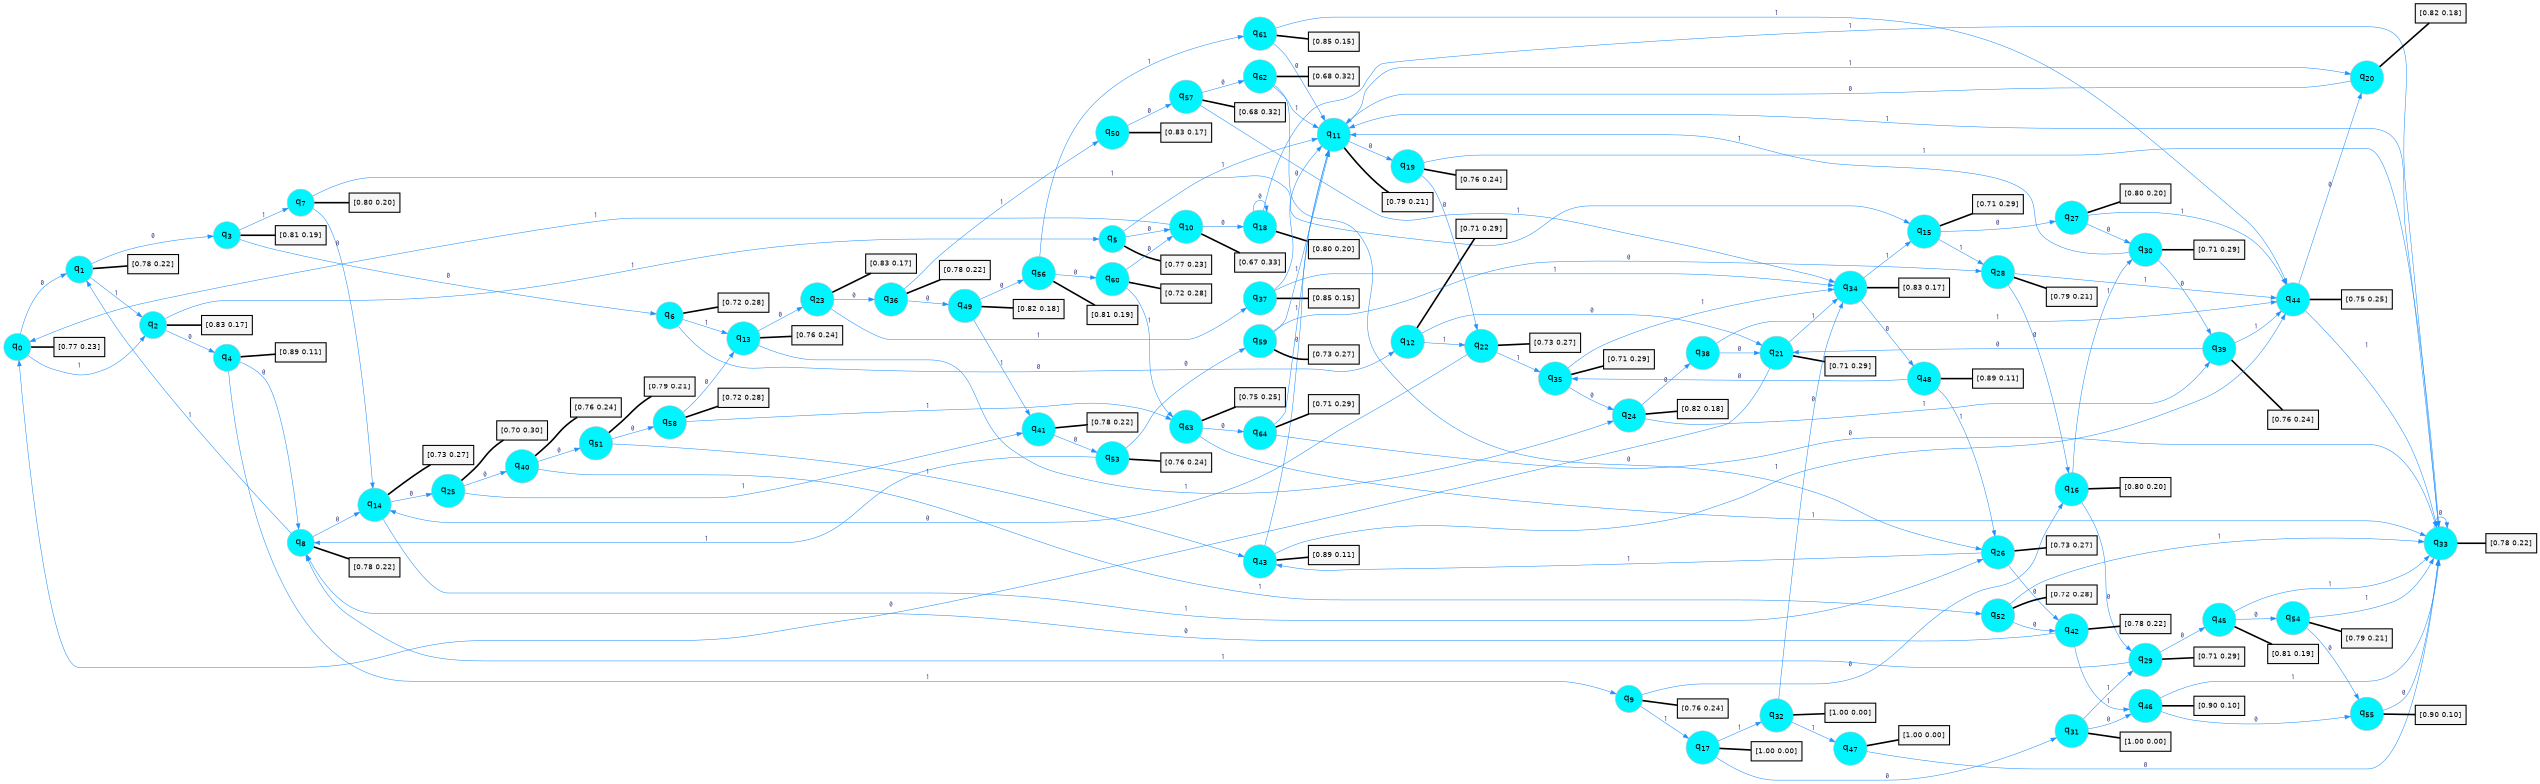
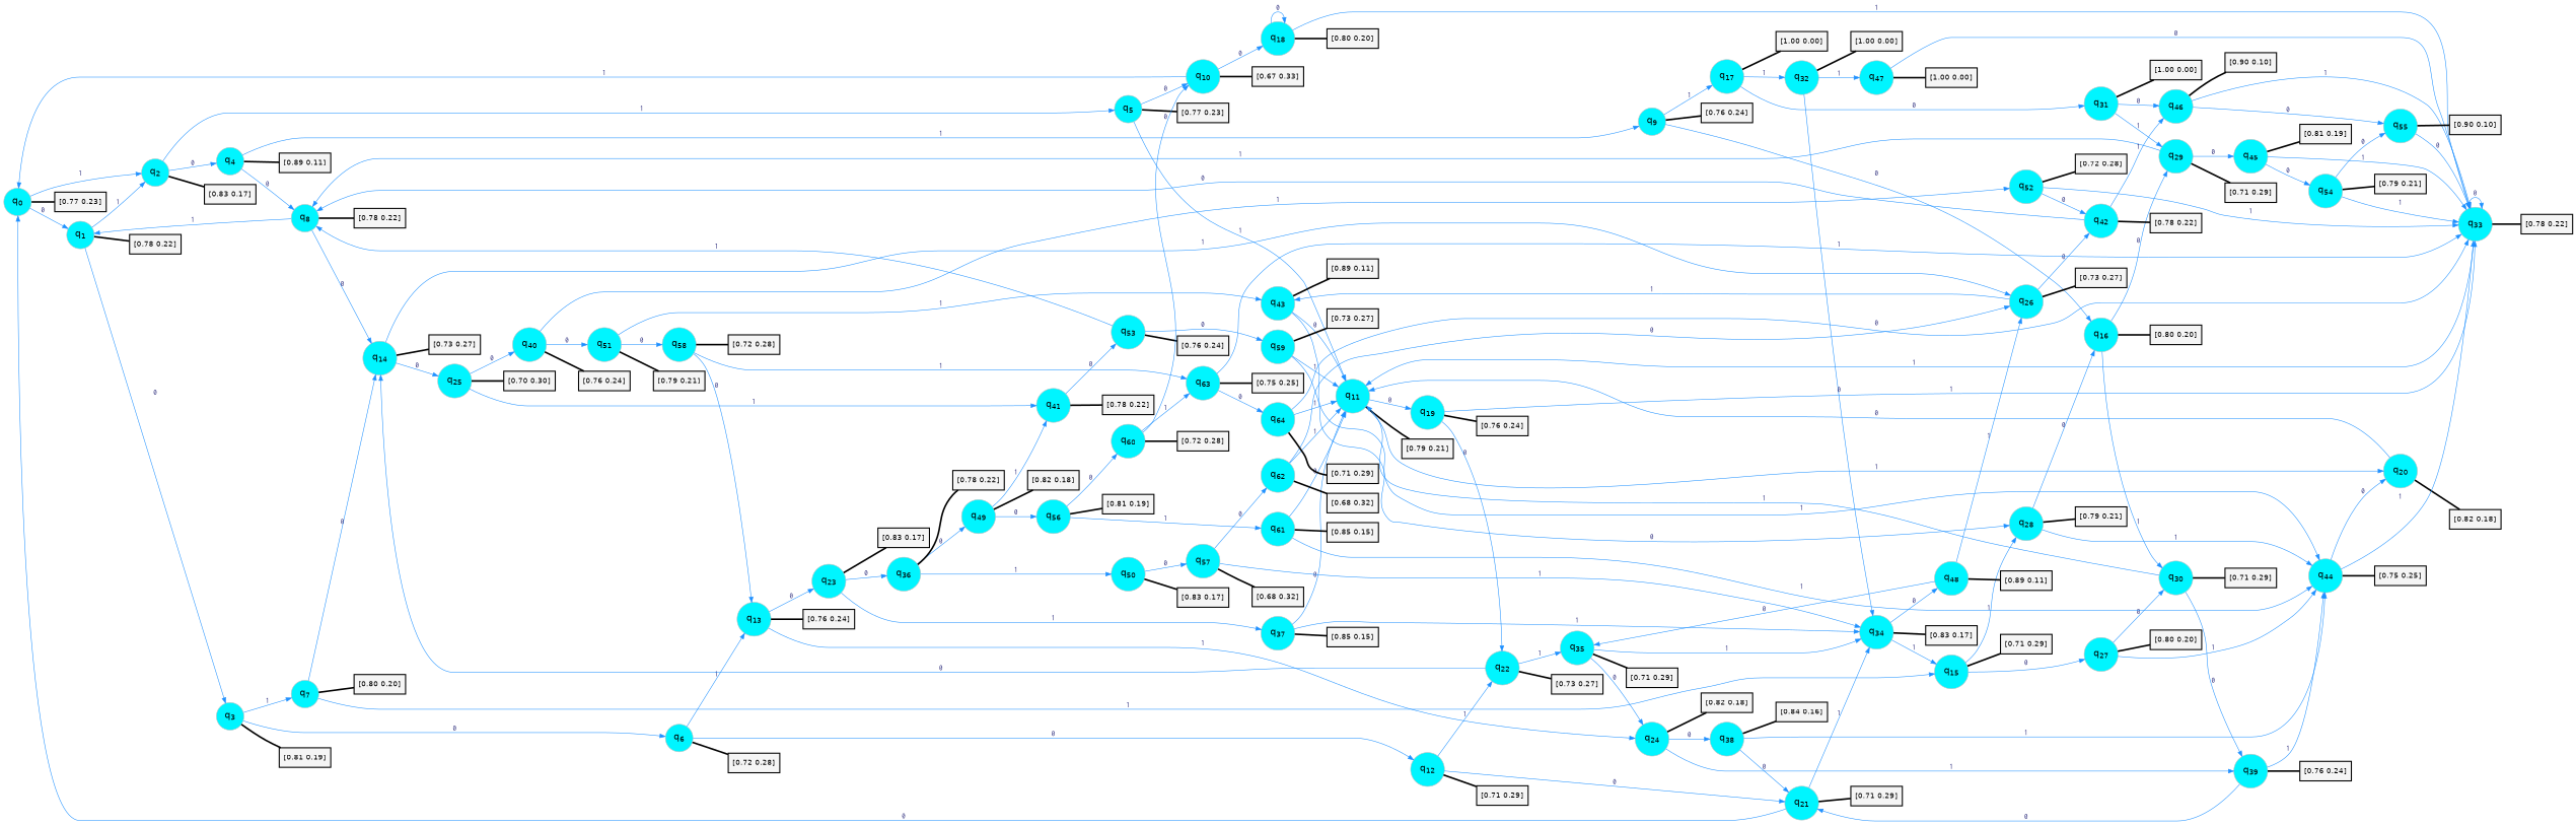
  digraph {
    rankdir=LR
    node [color=gray fillcolor=turquoise1 fontcolor=black fontname=Helvetica fontsize=16 fontweight=bold shape=circle style=filled]
    edge [arrowsize=1 color=dodgerblue1 fontcolor=midnightblue fontname=courier fontweight=bold penwidth=1 style=solid weight=20]
    n1 [label=<q<SUB>0</SUB>>]
    n2 [label=<q<SUB>1</SUB>>]
    n3 [label=<q<SUB>2</SUB>>]
    n4 [color=black fillcolor=whitesmoke fontsize=14 label="[0.77 0.23]" penwidth=2 shape=box]
    n5 [label=<q<SUB>3</SUB>>]
    n6 [color=black fillcolor=whitesmoke fontsize=14 label="[0.78 0.22]" penwidth=2 shape=box]
    n7 [label=<q<SUB>4</SUB>>]
    n8 [label=<q<SUB>5</SUB>>]
    n9 [color=black fillcolor=whitesmoke fontsize=14 label="[0.83 0.17]" penwidth=2 shape=box]
    n10 [label=<q<SUB>6</SUB>>]
    n11 [label=<q<SUB>7</SUB>>]
    n12 [color=black fillcolor=whitesmoke fontsize=14 label="[0.81 0.19]" penwidth=2 shape=box]
    n13 [label=<q<SUB>8</SUB>>]
    n14 [label=<q<SUB>9</SUB>>]
    n15 [color=black fillcolor=whitesmoke fontsize=14 label="[0.89 0.11]" penwidth=2 shape=box]
    n16 [label=<q<SUB>10</SUB>>]
    n17 [label=<q<SUB>11</SUB>>]
    n18 [color=black fillcolor=whitesmoke fontsize=14 label="[0.77 0.23]" penwidth=2 shape=box]
    n19 [label=<q<SUB>12</SUB>>]
    n20 [label=<q<SUB>13</SUB>>]
    n21 [color=black fillcolor=whitesmoke fontsize=14 label="[0.72 0.28]" penwidth=2 shape=box]
    n22 [label=<q<SUB>14</SUB>>]
    n23 [label=<q<SUB>15</SUB>>]
    n24 [color=black fillcolor=whitesmoke fontsize=14 label="[0.80 0.20]" penwidth=2 shape=box]
    n25 [color=black fillcolor=whitesmoke fontsize=14 label="[0.78 0.22]" penwidth=2 shape=box]
    n26 [label=<q<SUB>16</SUB>>]
    n27 [label=<q<SUB>17</SUB>>]
    n28 [color=black fillcolor=whitesmoke fontsize=14 label="[0.76 0.24]" penwidth=2 shape=box]
    n29 [label=<q<SUB>18</SUB>>]
    n30 [color=black fillcolor=whitesmoke fontsize=14 label="[0.67 0.33]" penwidth=2 shape=box]
    n31 [label=<q<SUB>19</SUB>>]
    n32 [label=<q<SUB>20</SUB>>]
    n33 [color=black fillcolor=whitesmoke fontsize=14 label="[0.79 0.21]" penwidth=2 shape=box]
    n34 [label=<q<SUB>21</SUB>>]
    n35 [label=<q<SUB>22</SUB>>]
    n36 [color=black fillcolor=whitesmoke fontsize=14 label="[0.71 0.29]" penwidth=2 shape=box]
    n37 [label=<q<SUB>23</SUB>>]
    n38 [label=<q<SUB>24</SUB>>]
    n39 [color=black fillcolor=whitesmoke fontsize=14 label="[0.76 0.24]" penwidth=2 shape=box]
    n40 [label=<q<SUB>25</SUB>>]
    n41 [label=<q<SUB>26</SUB>>]
    n42 [color=black fillcolor=whitesmoke fontsize=14 label="[0.73 0.27]" penwidth=2 shape=box]
    n43 [label=<q<SUB>27</SUB>>]
    n44 [label=<q<SUB>28</SUB>>]
    n45 [color=black fillcolor=whitesmoke fontsize=14 label="[0.71 0.29]" penwidth=2 shape=box]
    n46 [label=<q<SUB>29</SUB>>]
    n47 [label=<q<SUB>30</SUB>>]
    n48 [color=black fillcolor=whitesmoke fontsize=14 label="[0.80 0.20]" penwidth=2 shape=box]
    n49 [label=<q<SUB>31</SUB>>]
    n50 [label=<q<SUB>32</SUB>>]
    n51 [color=black fillcolor=whitesmoke fontsize=14 label="[1.00 0.00]" penwidth=2 shape=box]
    n52 [label=<q<SUB>33</SUB>>]
    n53 [color=black fillcolor=whitesmoke fontsize=14 label="[0.80 0.20]" penwidth=2 shape=box]
    n54 [color=black fillcolor=whitesmoke fontsize=14 label="[0.76 0.24]" penwidth=2 shape=box]
    n55 [color=black fillcolor=whitesmoke fontsize=14 label="[0.82 0.18]" penwidth=2 shape=box]
    n56 [label=<q<SUB>34</SUB>>]
    n57 [color=black fillcolor=whitesmoke fontsize=14 label="[0.71 0.29]" penwidth=2 shape=box]
    n58 [label=<q<SUB>35</SUB>>]
    n59 [color=black fillcolor=whitesmoke fontsize=14 label="[0.73 0.27]" penwidth=2 shape=box]
    n60 [label=<q<SUB>36</SUB>>]
    n61 [label=<q<SUB>37</SUB>>]
    n62 [color=black fillcolor=whitesmoke fontsize=14 label="[0.83 0.17]" penwidth=2 shape=box]
    n63 [label=<q<SUB>38</SUB>>]
    n64 [label=<q<SUB>39</SUB>>]
    n65 [color=black fillcolor=whitesmoke fontsize=14 label="[0.82 0.18]" penwidth=2 shape=box]
    n66 [label=<q<SUB>40</SUB>>]
    n67 [label=<q<SUB>41</SUB>>]
    n68 [color=black fillcolor=whitesmoke fontsize=14 label="[0.70 0.30]" penwidth=2 shape=box]
    n69 [label=<q<SUB>42</SUB>>]
    n70 [label=<q<SUB>43</SUB>>]
    n71 [color=black fillcolor=whitesmoke fontsize=14 label="[0.73 0.27]" penwidth=2 shape=box]
    n72 [label=<q<SUB>44</SUB>>]
    n73 [color=black fillcolor=whitesmoke fontsize=14 label="[0.80 0.20]" penwidth=2 shape=box]
    n74 [color=black fillcolor=whitesmoke fontsize=14 label="[0.79 0.21]" penwidth=2 shape=box]
    n75 [label=<q<SUB>45</SUB>>]
    n76 [color=black fillcolor=whitesmoke fontsize=14 label="[0.71 0.29]" penwidth=2 shape=box]
    n77 [color=black fillcolor=whitesmoke fontsize=14 label="[0.71 0.29]" penwidth=2 shape=box]
    n78 [label=<q<SUB>46</SUB>>]
    n79 [color=black fillcolor=whitesmoke fontsize=14 label="[1.00 0.00]" penwidth=2 shape=box]
    n80 [label=<q<SUB>47</SUB>>]
    n81 [color=black fillcolor=whitesmoke fontsize=14 label="[1.00 0.00]" penwidth=2 shape=box]
    n82 [color=black fillcolor=whitesmoke fontsize=14 label="[0.78 0.22]" penwidth=2 shape=box]
    n83 [label=<q<SUB>48</SUB>>]
    n84 [color=black fillcolor=whitesmoke fontsize=14 label="[0.83 0.17]" penwidth=2 shape=box]
    n85 [color=black fillcolor=whitesmoke fontsize=14 label="[0.71 0.29]" penwidth=2 shape=box]
    n86 [label=<q<SUB>49</SUB>>]
    n87 [label=<q<SUB>50</SUB>>]
    n88 [color=black fillcolor=whitesmoke fontsize=14 label="[0.78 0.22]" penwidth=2 shape=box]
    n89 [color=black fillcolor=whitesmoke fontsize=14 label="[0.85 0.15]" penwidth=2 shape=box]
+   n90 [color=black fillcolor=whitesmoke fontsize=14 label="[0.84 0.16]" penwidth=2 shape=box]
    n91 [color=black fillcolor=whitesmoke fontsize=14 label="[0.76 0.24]" penwidth=2 shape=box]
    n92 [label=<q<SUB>51</SUB>>]
    n93 [label=<q<SUB>52</SUB>>]
    n94 [color=black fillcolor=whitesmoke fontsize=14 label="[0.76 0.24]" penwidth=2 shape=box]
    n95 [label=<q<SUB>53</SUB>>]
    n96 [color=black fillcolor=whitesmoke fontsize=14 label="[0.78 0.22]" penwidth=2 shape=box]
    n97 [color=black fillcolor=whitesmoke fontsize=14 label="[0.78 0.22]" penwidth=2 shape=box]
    n98 [color=black fillcolor=whitesmoke fontsize=14 label="[0.89 0.11]" penwidth=2 shape=box]
    n99 [color=black fillcolor=whitesmoke fontsize=14 label="[0.75 0.25]" penwidth=2 shape=box]
    n100 [label=<q<SUB>54</SUB>>]
    n101 [color=black fillcolor=whitesmoke fontsize=14 label="[0.81 0.19]" penwidth=2 shape=box]
    n102 [label=<q<SUB>55</SUB>>]
    n103 [color=black fillcolor=whitesmoke fontsize=14 label="[0.90 0.10]" penwidth=2 shape=box]
    n104 [color=black fillcolor=whitesmoke fontsize=14 label="[1.00 0.00]" penwidth=2 shape=box]
    n105 [color=black fillcolor=whitesmoke fontsize=14 label="[0.89 0.11]" penwidth=2 shape=box]
    n106 [label=<q<SUB>56</SUB>>]
    n107 [color=black fillcolor=whitesmoke fontsize=14 label="[0.82 0.18]" penwidth=2 shape=box]
    n108 [label=<q<SUB>57</SUB>>]
    n109 [color=black fillcolor=whitesmoke fontsize=14 label="[0.83 0.17]" penwidth=2 shape=box]
    n110 [label=<q<SUB>58</SUB>>]
    n111 [color=black fillcolor=whitesmoke fontsize=14 label="[0.79 0.21]" penwidth=2 shape=box]
    n112 [color=black fillcolor=whitesmoke fontsize=14 label="[0.72 0.28]" penwidth=2 shape=box]
    n113 [label=<q<SUB>59</SUB>>]
    n114 [color=black fillcolor=whitesmoke fontsize=14 label="[0.76 0.24]" penwidth=2 shape=box]
    n115 [color=black fillcolor=whitesmoke fontsize=14 label="[0.79 0.21]" penwidth=2 shape=box]
    n116 [color=black fillcolor=whitesmoke fontsize=14 label="[0.90 0.10]" penwidth=2 shape=box]
    n117 [label=<q<SUB>60</SUB>>]
    n118 [label=<q<SUB>61</SUB>>]
    n119 [color=black fillcolor=whitesmoke fontsize=14 label="[0.81 0.19]" penwidth=2 shape=box]
    n120 [label=<q<SUB>62</SUB>>]
    n121 [color=black fillcolor=whitesmoke fontsize=14 label="[0.68 0.32]" penwidth=2 shape=box]
    n122 [label=<q<SUB>63</SUB>>]
    n123 [color=black fillcolor=whitesmoke fontsize=14 label="[0.72 0.28]" penwidth=2 shape=box]
    n124 [color=black fillcolor=whitesmoke fontsize=14 label="[0.73 0.27]" penwidth=2 shape=box]
    n125 [color=black fillcolor=whitesmoke fontsize=14 label="[0.72 0.28]" penwidth=2 shape=box]
    n126 [color=black fillcolor=whitesmoke fontsize=14 label="[0.85 0.15]" penwidth=2 shape=box]
    n127 [color=black fillcolor=whitesmoke fontsize=14 label="[0.68 0.32]" penwidth=2 shape=box]
    n128 [label=<q<SUB>64</SUB>>]
    n129 [color=black fillcolor=whitesmoke fontsize=14 label="[0.75 0.25]" penwidth=2 shape=box]
    n130 [color=black fillcolor=whitesmoke fontsize=14 label="[0.71 0.29]" penwidth=2 shape=box]
    n1 -> n2 [label=0]
    n1 -> n3 [label=1]
    n1 -> n4 [arrowhead=none color=black penwidth=3]
    n2 -> n3 [label=1]
    n2 -> n5 [label=0]
    n2 -> n6 [arrowhead=none color=black penwidth=3]
    n3 -> n7 [label=0]
    n3 -> n8 [label=1]
    n3 -> n9 [arrowhead=none color=black penwidth=3]
    n5 -> n10 [label=0]
    n5 -> n11 [label=1]
    n5 -> n12 [arrowhead=none color=black penwidth=3]
    n7 -> n13 [label=0]
    n7 -> n14 [label=1]
    n7 -> n15 [arrowhead=none color=black penwidth=3]
    n8 -> n16 [label=0]
    n8 -> n17 [label=1]
    n8 -> n18 [arrowhead=none color=black penwidth=3]
    n10 -> n19 [label=0]
    n10 -> n20 [label=1]
    n10 -> n21 [arrowhead=none color=black penwidth=3]
    n11 -> n22 [label=0]
    n11 -> n23 [label=1]
    n11 -> n24 [arrowhead=none color=black penwidth=3]
    n13 -> n2 [label=1]
    n13 -> n22 [label=0]
    n13 -> n25 [arrowhead=none color=black penwidth=3]
    n14 -> n26 [label=0]
    n14 -> n27 [label=1]
    n14 -> n28 [arrowhead=none color=black penwidth=3]
    n16 -> n1 [label=1]
    n16 -> n29 [label=0]
    n16 -> n30 [arrowhead=none color=black penwidth=3]
    n17 -> n31 [label=0]
    n17 -> n32 [label=1]
    n17 -> n33 [arrowhead=none color=black penwidth=3]
    n19 -> n34 [label=0]
    n19 -> n35 [label=1]
    n19 -> n36 [arrowhead=none color=black penwidth=3]
    n20 -> n37 [label=0]
    n20 -> n38 [label=1]
    n20 -> n39 [arrowhead=none color=black penwidth=3]
    n22 -> n40 [label=0]
    n22 -> n41 [label=1]
    n22 -> n42 [arrowhead=none color=black penwidth=3]
    n23 -> n43 [label=0]
    n23 -> n44 [label=1]
    n23 -> n45 [arrowhead=none color=black penwidth=3]
    n26 -> n46 [label=0]
    n26 -> n47 [label=1]
    n26 -> n48 [arrowhead=none color=black penwidth=3]
    n27 -> n49 [label=0]
    n27 -> n50 [label=1]
    n27 -> n51 [arrowhead=none color=black penwidth=3]
    n29 -> n29 [label=0]
    n29 -> n52 [label=1]
    n29 -> n53 [arrowhead=none color=black penwidth=3]
    n31 -> n35 [label=0]
    n31 -> n52 [label=1]
    n31 -> n54 [arrowhead=none color=black penwidth=3]
    n32 -> n17 [label=0]
    n32 -> n55 [arrowhead=none color=black penwidth=3]
    n34 -> n1 [label=0]
    n34 -> n56 [label=1]
    n34 -> n57 [arrowhead=none color=black penwidth=3]
    n35 -> n22 [label=0]
    n35 -> n58 [label=1]
    n35 -> n59 [arrowhead=none color=black penwidth=3]
    n37 -> n60 [label=0]
    n37 -> n61 [label=1]
    n37 -> n62 [arrowhead=none color=black penwidth=3]
    n38 -> n63 [label=0]
    n38 -> n64 [label=1]
    n38 -> n65 [arrowhead=none color=black penwidth=3]
    n40 -> n66 [label=0]
    n40 -> n67 [label=1]
    n40 -> n68 [arrowhead=none color=black penwidth=3]
    n41 -> n69 [label=0]
    n41 -> n70 [label=1]
    n41 -> n71 [arrowhead=none color=black penwidth=3]
    n43 -> n47 [label=0]
    n43 -> n72 [label=1]
    n43 -> n73 [arrowhead=none color=black penwidth=3]
    n44 -> n26 [label=0]
    n44 -> n72 [label=1]
    n44 -> n74 [arrowhead=none color=black penwidth=3]
    n46 -> n13 [label=1]
    n46 -> n75 [label=0]
    n46 -> n76 [arrowhead=none color=black penwidth=3]
    n47 -> n17 [label=1]
    n47 -> n64 [label=0]
    n47 -> n77 [arrowhead=none color=black penwidth=3]
    n49 -> n46 [label=1]
    n49 -> n78 [label=0]
    n49 -> n79 [arrowhead=none color=black penwidth=3]
    n50 -> n56 [label=0]
    n50 -> n80 [label=1]
    n50 -> n81 [arrowhead=none color=black penwidth=3]
    n52 -> n17 [label=1]
    n52 -> n52 [label=0]
    n52 -> n82 [arrowhead=none color=black penwidth=3]
    n56 -> n23 [label=1]
    n56 -> n83 [label=0]
    n56 -> n84 [arrowhead=none color=black penwidth=3]
    n58 -> n38 [label=0]
    n58 -> n56 [label=1]
    n58 -> n85 [arrowhead=none color=black penwidth=3]
    n60 -> n86 [label=0]
    n60 -> n87 [label=1]
    n60 -> n88 [arrowhead=none color=black penwidth=3]
    n61 -> n17 [label=0]
    n61 -> n56 [label=1]
    n61 -> n89 [arrowhead=none color=black penwidth=3]
    n63 -> n34 [label=0]
    n63 -> n72 [label=1]
+   n63 -> n90 [arrowhead=none color=black penwidth=3]
    n64 -> n34 [label=0]
    n64 -> n72 [label=1]
    n64 -> n91 [arrowhead=none color=black penwidth=3]
    n66 -> n92 [label=0]
    n66 -> n93 [label=1]
    n66 -> n94 [arrowhead=none color=black penwidth=3]
    n67 -> n95 [label=0]
    n67 -> n96 [arrowhead=none color=black penwidth=3]
    n69 -> n13 [label=0]
    n69 -> n78 [label=1]
    n69 -> n97 [arrowhead=none color=black penwidth=3]
    n70 -> n17 [label=0]
    n70 -> n72 [label=1]
    n70 -> n98 [arrowhead=none color=black penwidth=3]
    n72 -> n32 [label=0]
    n72 -> n52 [label=1]
    n72 -> n99 [arrowhead=none color=black penwidth=3]
    n75 -> n52 [label=1]
    n75 -> n100 [label=0]
    n75 -> n101 [arrowhead=none color=black penwidth=3]
    n78 -> n52 [label=1]
    n78 -> n102 [label=0]
    n78 -> n103 [arrowhead=none color=black penwidth=3]
    n80 -> n52 [label=0]
    n80 -> n104 [arrowhead=none color=black penwidth=3]
    n83 -> n41 [label=1]
    n83 -> n58 [label=0]
    n83 -> n105 [arrowhead=none color=black penwidth=3]
    n86 -> n67 [label=1]
    n86 -> n106 [label=0]
    n86 -> n107 [arrowhead=none color=black penwidth=3]
    n87 -> n108 [label=0]
    n87 -> n109 [arrowhead=none color=black penwidth=3]
    n92 -> n70 [label=1]
    n92 -> n110 [label=0]
    n92 -> n111 [arrowhead=none color=black penwidth=3]
    n93 -> n52 [label=1]
    n93 -> n69 [label=0]
    n93 -> n112 [arrowhead=none color=black penwidth=3]
    n95 -> n13 [label=1]
    n95 -> n113 [label=0]
    n95 -> n114 [arrowhead=none color=black penwidth=3]
    n100 -> n52 [label=1]
    n100 -> n102 [label=0]
    n100 -> n115 [arrowhead=none color=black penwidth=3]
    n102 -> n52 [label=0]
    n102 -> n116 [arrowhead=none color=black penwidth=3]
    n106 -> n117 [label=0]
    n106 -> n118 [label=1]
    n106 -> n119 [arrowhead=none color=black penwidth=3]
    n108 -> n56 [label=1]
    n108 -> n120 [label=0]
    n108 -> n121 [arrowhead=none color=black penwidth=3]
    n110 -> n20 [label=0]
    n110 -> n122 [label=1]
    n110 -> n123 [arrowhead=none color=black penwidth=3]
    n113 -> n17 [label=1]
    n113 -> n44 [label=0]
    n113 -> n124 [arrowhead=none color=black penwidth=3]
    n117 -> n16 [label=0]
    n117 -> n122 [label=1]
    n117 -> n125 [arrowhead=none color=black penwidth=3]
    n118 -> n17 [label=0]
    n118 -> n72 [label=1]
    n118 -> n126 [arrowhead=none color=black penwidth=3]
    n120 -> n17 [label=1]
    n120 -> n41 [label=0]
    n120 -> n127 [arrowhead=none color=black penwidth=3]
    n122 -> n52 [label=1]
    n122 -> n128 [label=0]
    n122 -> n129 [arrowhead=none color=black penwidth=3]
    n128 -> n17 [label=1]
    n128 -> n52 [label=0]
    n128 -> n130 [arrowhead=none color=black penwidth=3]
  }
